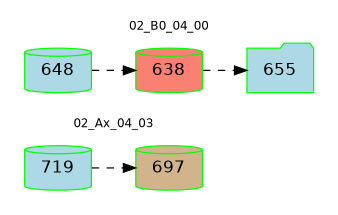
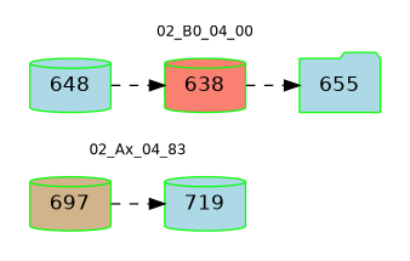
  digraph {
    fontname="DejaVu Sans"
    rankdir=LR
    node [color=green fillcolor=lightblue fontname="DejaVu Sans" shape=cylinder style=filled]
    edge [color=black fontname="DejaVu Sans" style=dashed]
    n1 [label=719]
    n2 [fillcolor=tan label=697]
    n3 [label=648]
    n4 [fillcolor=salmon label=638]
    n5 [label=655 shape=folder]
    subgraph cluster_1 {
      color=white
      fontsize=10
-     label="02_Ax_04_03"
+     label="02_Ax_04_83"
      n1
      n2
    }
    subgraph cluster_2 {
      color=white
      fontsize=10
      label="02_B0_04_00"
      n3
      n4
      n5
    }
-   n1 -> n2
+   n2 -> n1
    n3 -> n4
    n4 -> n5
  }
